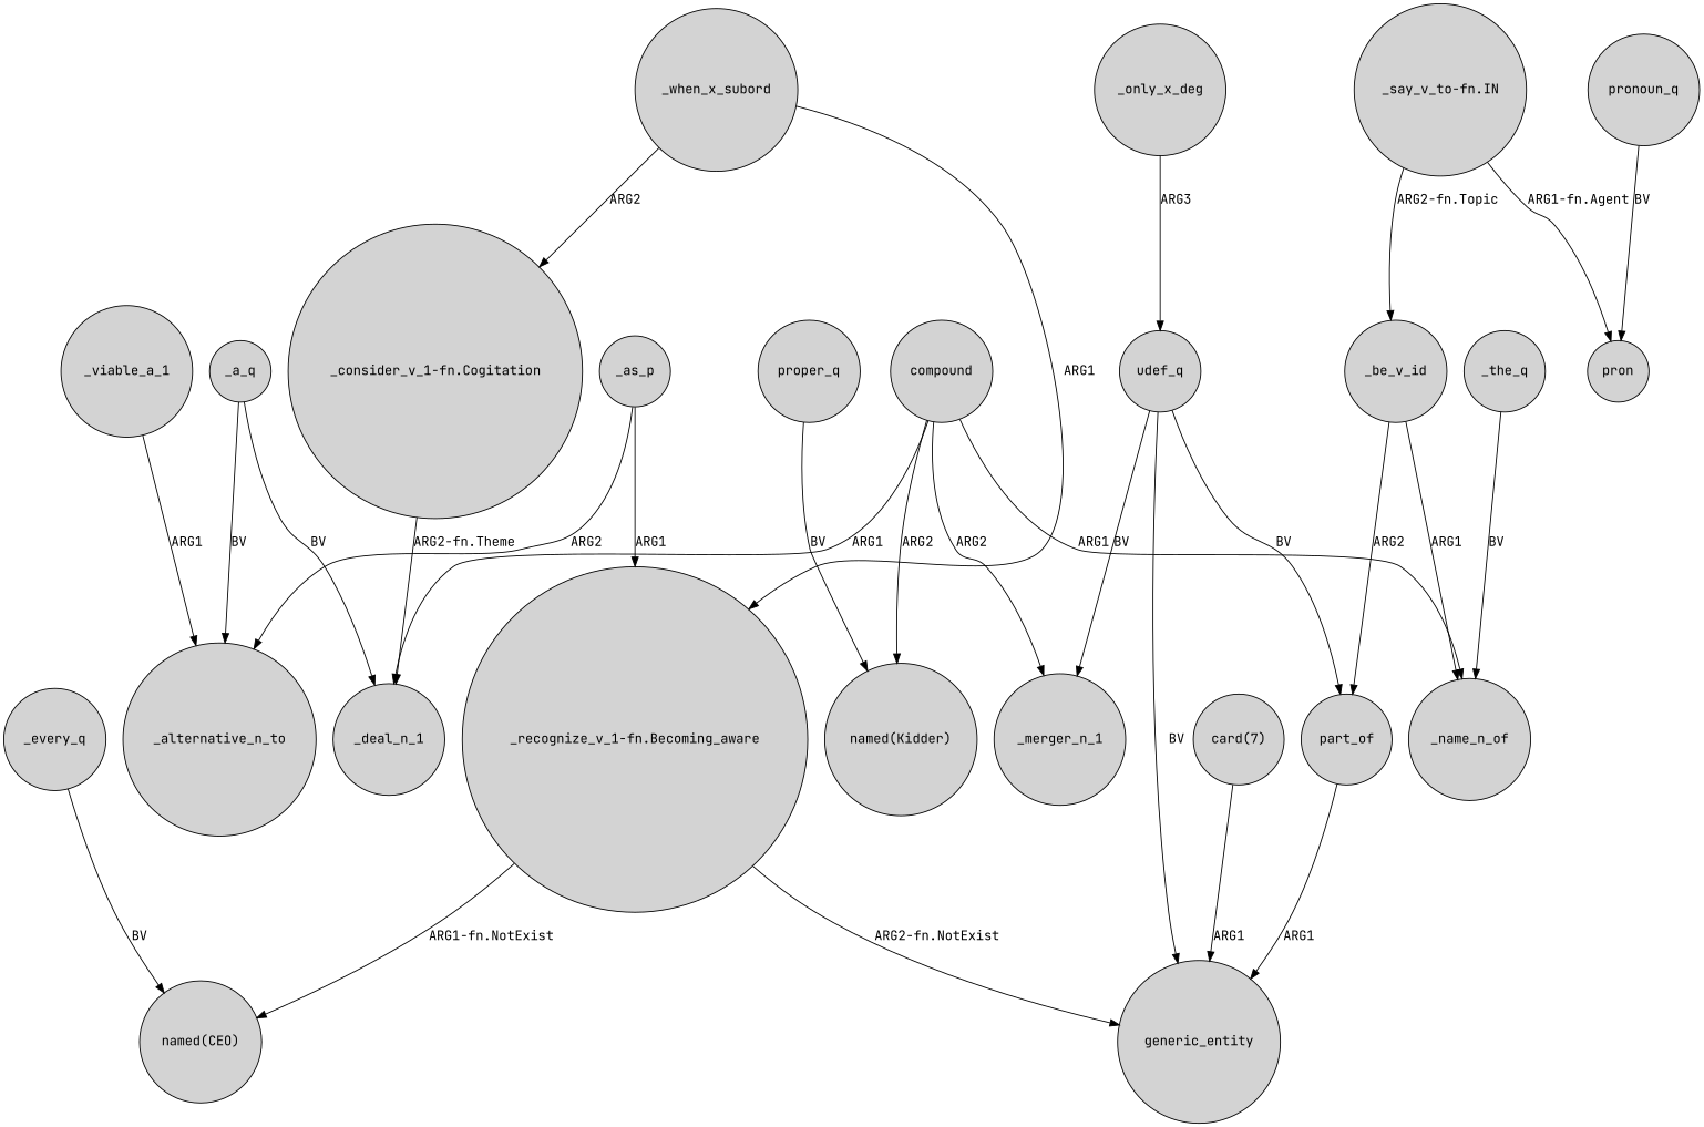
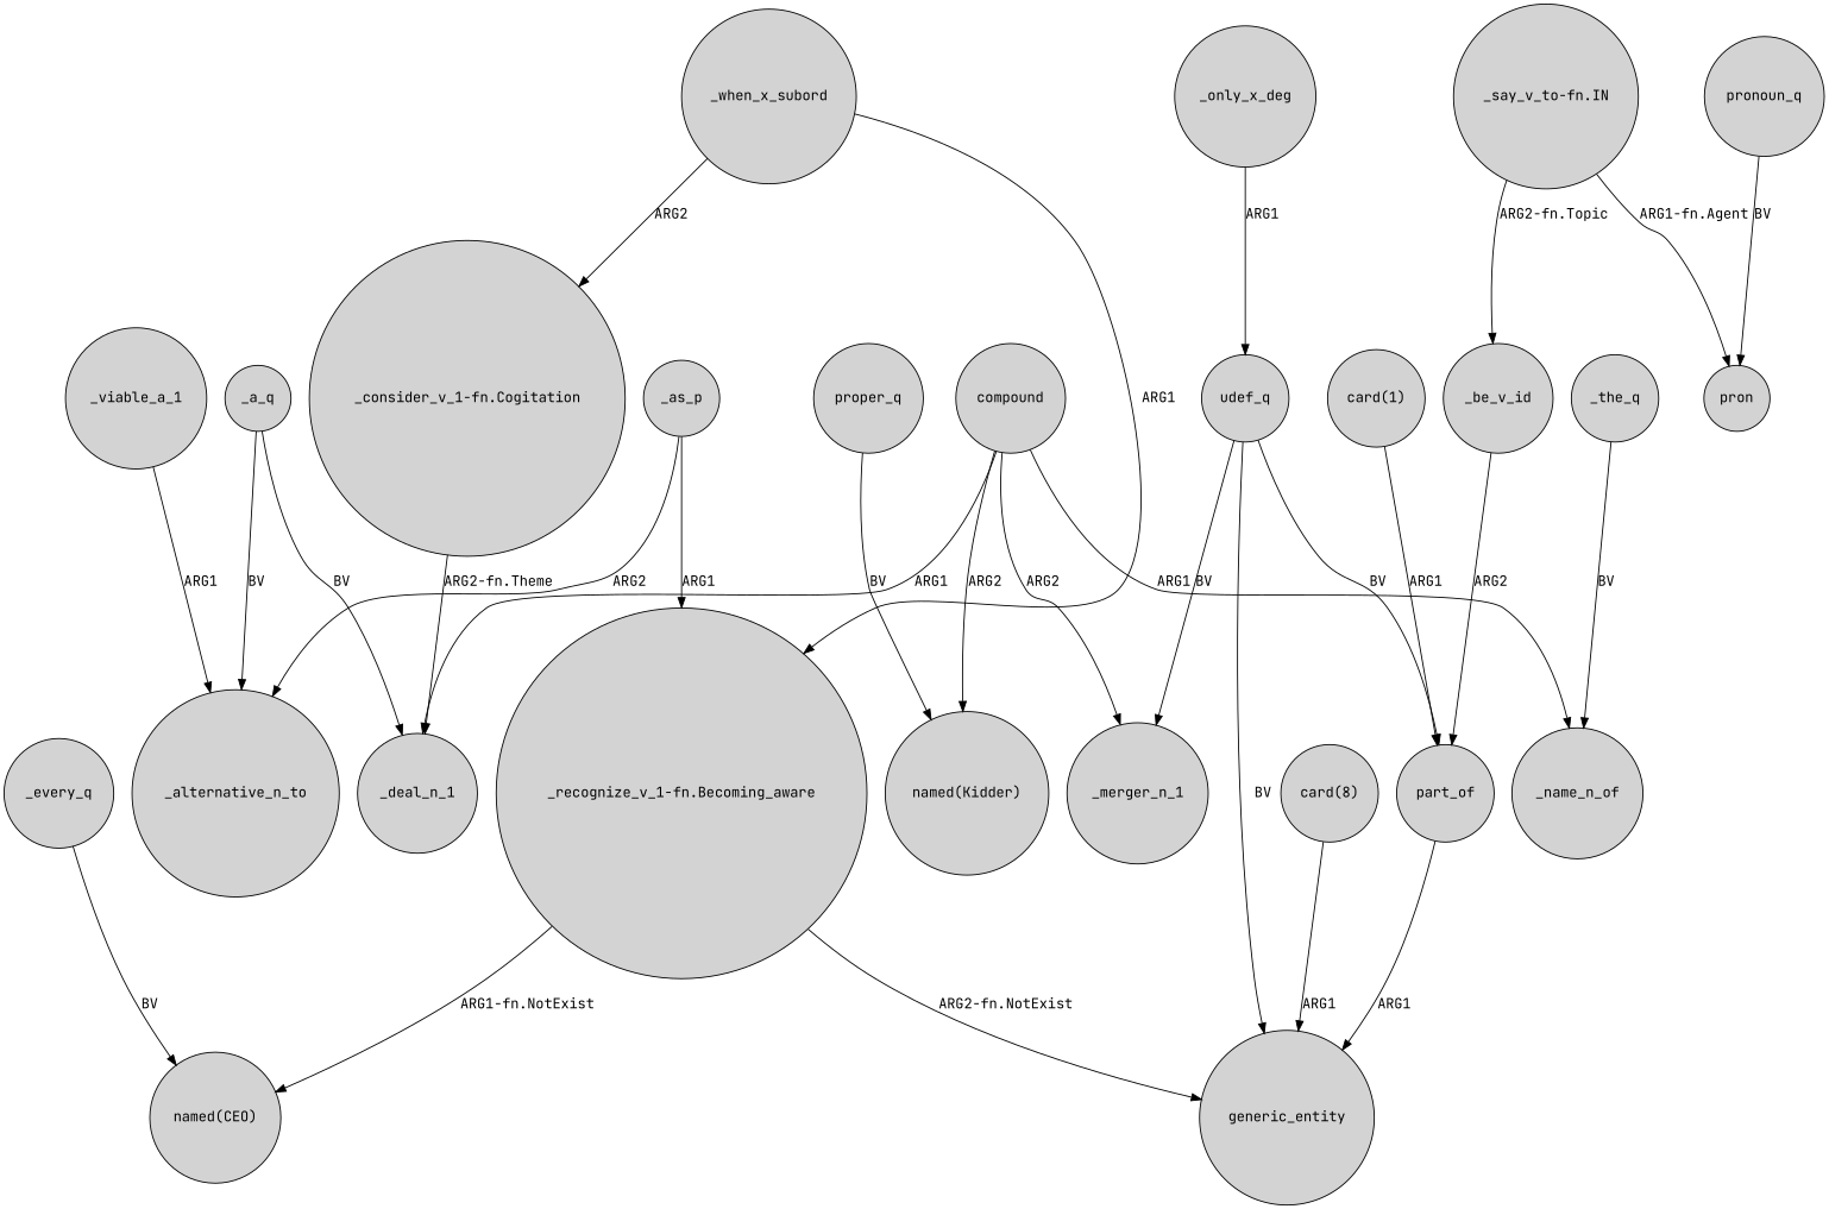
  digraph {
    fontname="JetBrains Mono"
    node [fontname="JetBrains Mono" shape=circle style=filled]
    edge [fontname="JetBrains Mono"]
    _be_v_id
    part_of
    _name_n_of
    "_say_v_to-fn.IN"
    pron
    generic_entity
    _as_p
    _alternative_n_to
    "_recognize_v_1-fn.Becoming_aware"
    "named(CEO)"
    compound
    "named(Kidder)"
    _deal_n_1
    _merger_n_1
    _only_x_deg
    udef_q
    _a_q
    "_consider_v_1-fn.Cogitation"
-   "card(7)"
+   "card(7)" [label="card(8)"]
    pronoun_q
    _viable_a_1
    proper_q
+   "card(1)"
    _when_x_subord
    _every_q
    _the_q
    _be_v_id -> part_of [label=ARG2]
-   _be_v_id -> _name_n_of [label=ARG1]
    part_of -> generic_entity [label=ARG1]
    "_say_v_to-fn.IN" -> _be_v_id [label="ARG2-fn.Topic"]
    "_say_v_to-fn.IN" -> pron [label="ARG1-fn.Agent"]
    _as_p -> _alternative_n_to [label=ARG2]
    _as_p -> "_recognize_v_1-fn.Becoming_aware" [label=ARG1]
    "_recognize_v_1-fn.Becoming_aware" -> generic_entity [label="ARG2-fn.NotExist"]
    "_recognize_v_1-fn.Becoming_aware" -> "named(CEO)" [label="ARG1-fn.NotExist"]
    compound -> _name_n_of [label=ARG1]
    compound -> "named(Kidder)" [label=ARG2]
    compound -> _deal_n_1 [label=ARG1]
    compound -> _merger_n_1 [label=ARG2]
-   _only_x_deg -> udef_q [label=ARG3]
+   _only_x_deg -> udef_q [label=ARG1]
    udef_q -> part_of [label=BV]
    udef_q -> generic_entity [label=BV]
    udef_q -> _merger_n_1 [label=BV]
    _a_q -> _alternative_n_to [label=BV]
    _a_q -> _deal_n_1 [label=BV]
    "_consider_v_1-fn.Cogitation" -> _deal_n_1 [label="ARG2-fn.Theme"]
    "card(7)" -> generic_entity [label=ARG1]
    pronoun_q -> pron [label=BV]
    _viable_a_1 -> _alternative_n_to [label=ARG1]
    proper_q -> "named(Kidder)" [label=BV]
+   "card(1)" -> part_of [label=ARG1]
    _when_x_subord -> "_recognize_v_1-fn.Becoming_aware" [label=ARG1]
    _when_x_subord -> "_consider_v_1-fn.Cogitation" [label=ARG2]
    _every_q -> "named(CEO)" [label=BV]
    _the_q -> _name_n_of [label=BV]
  }
